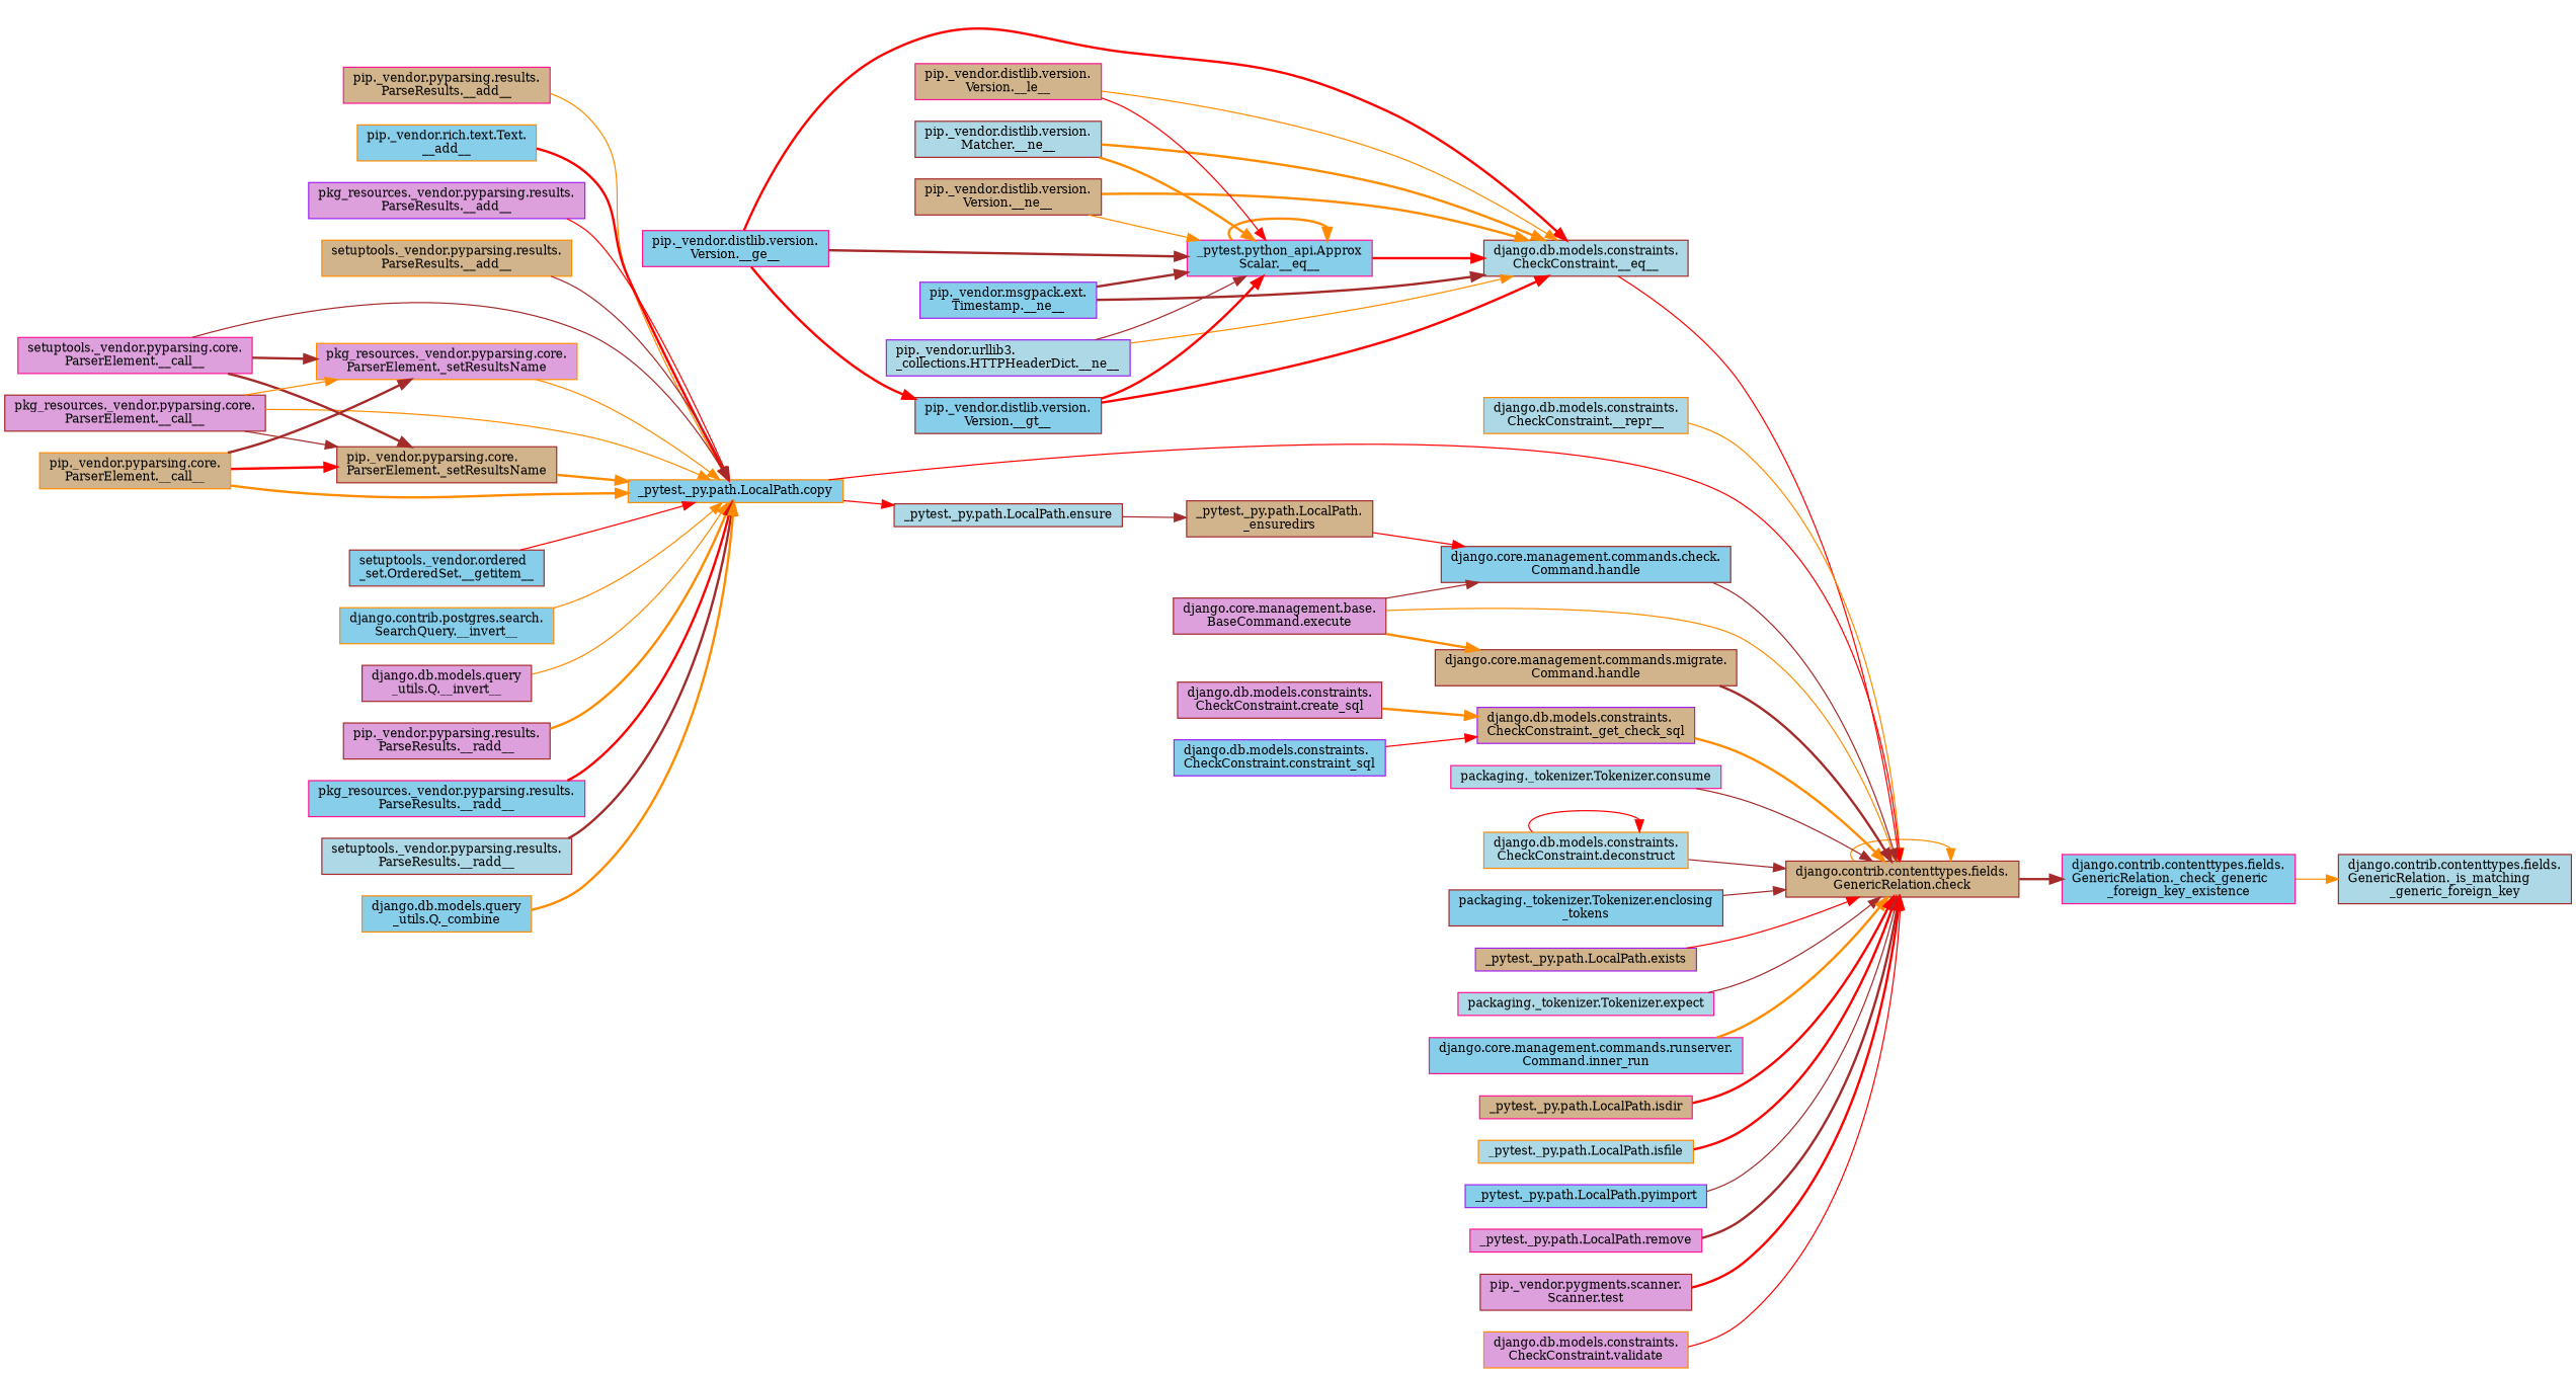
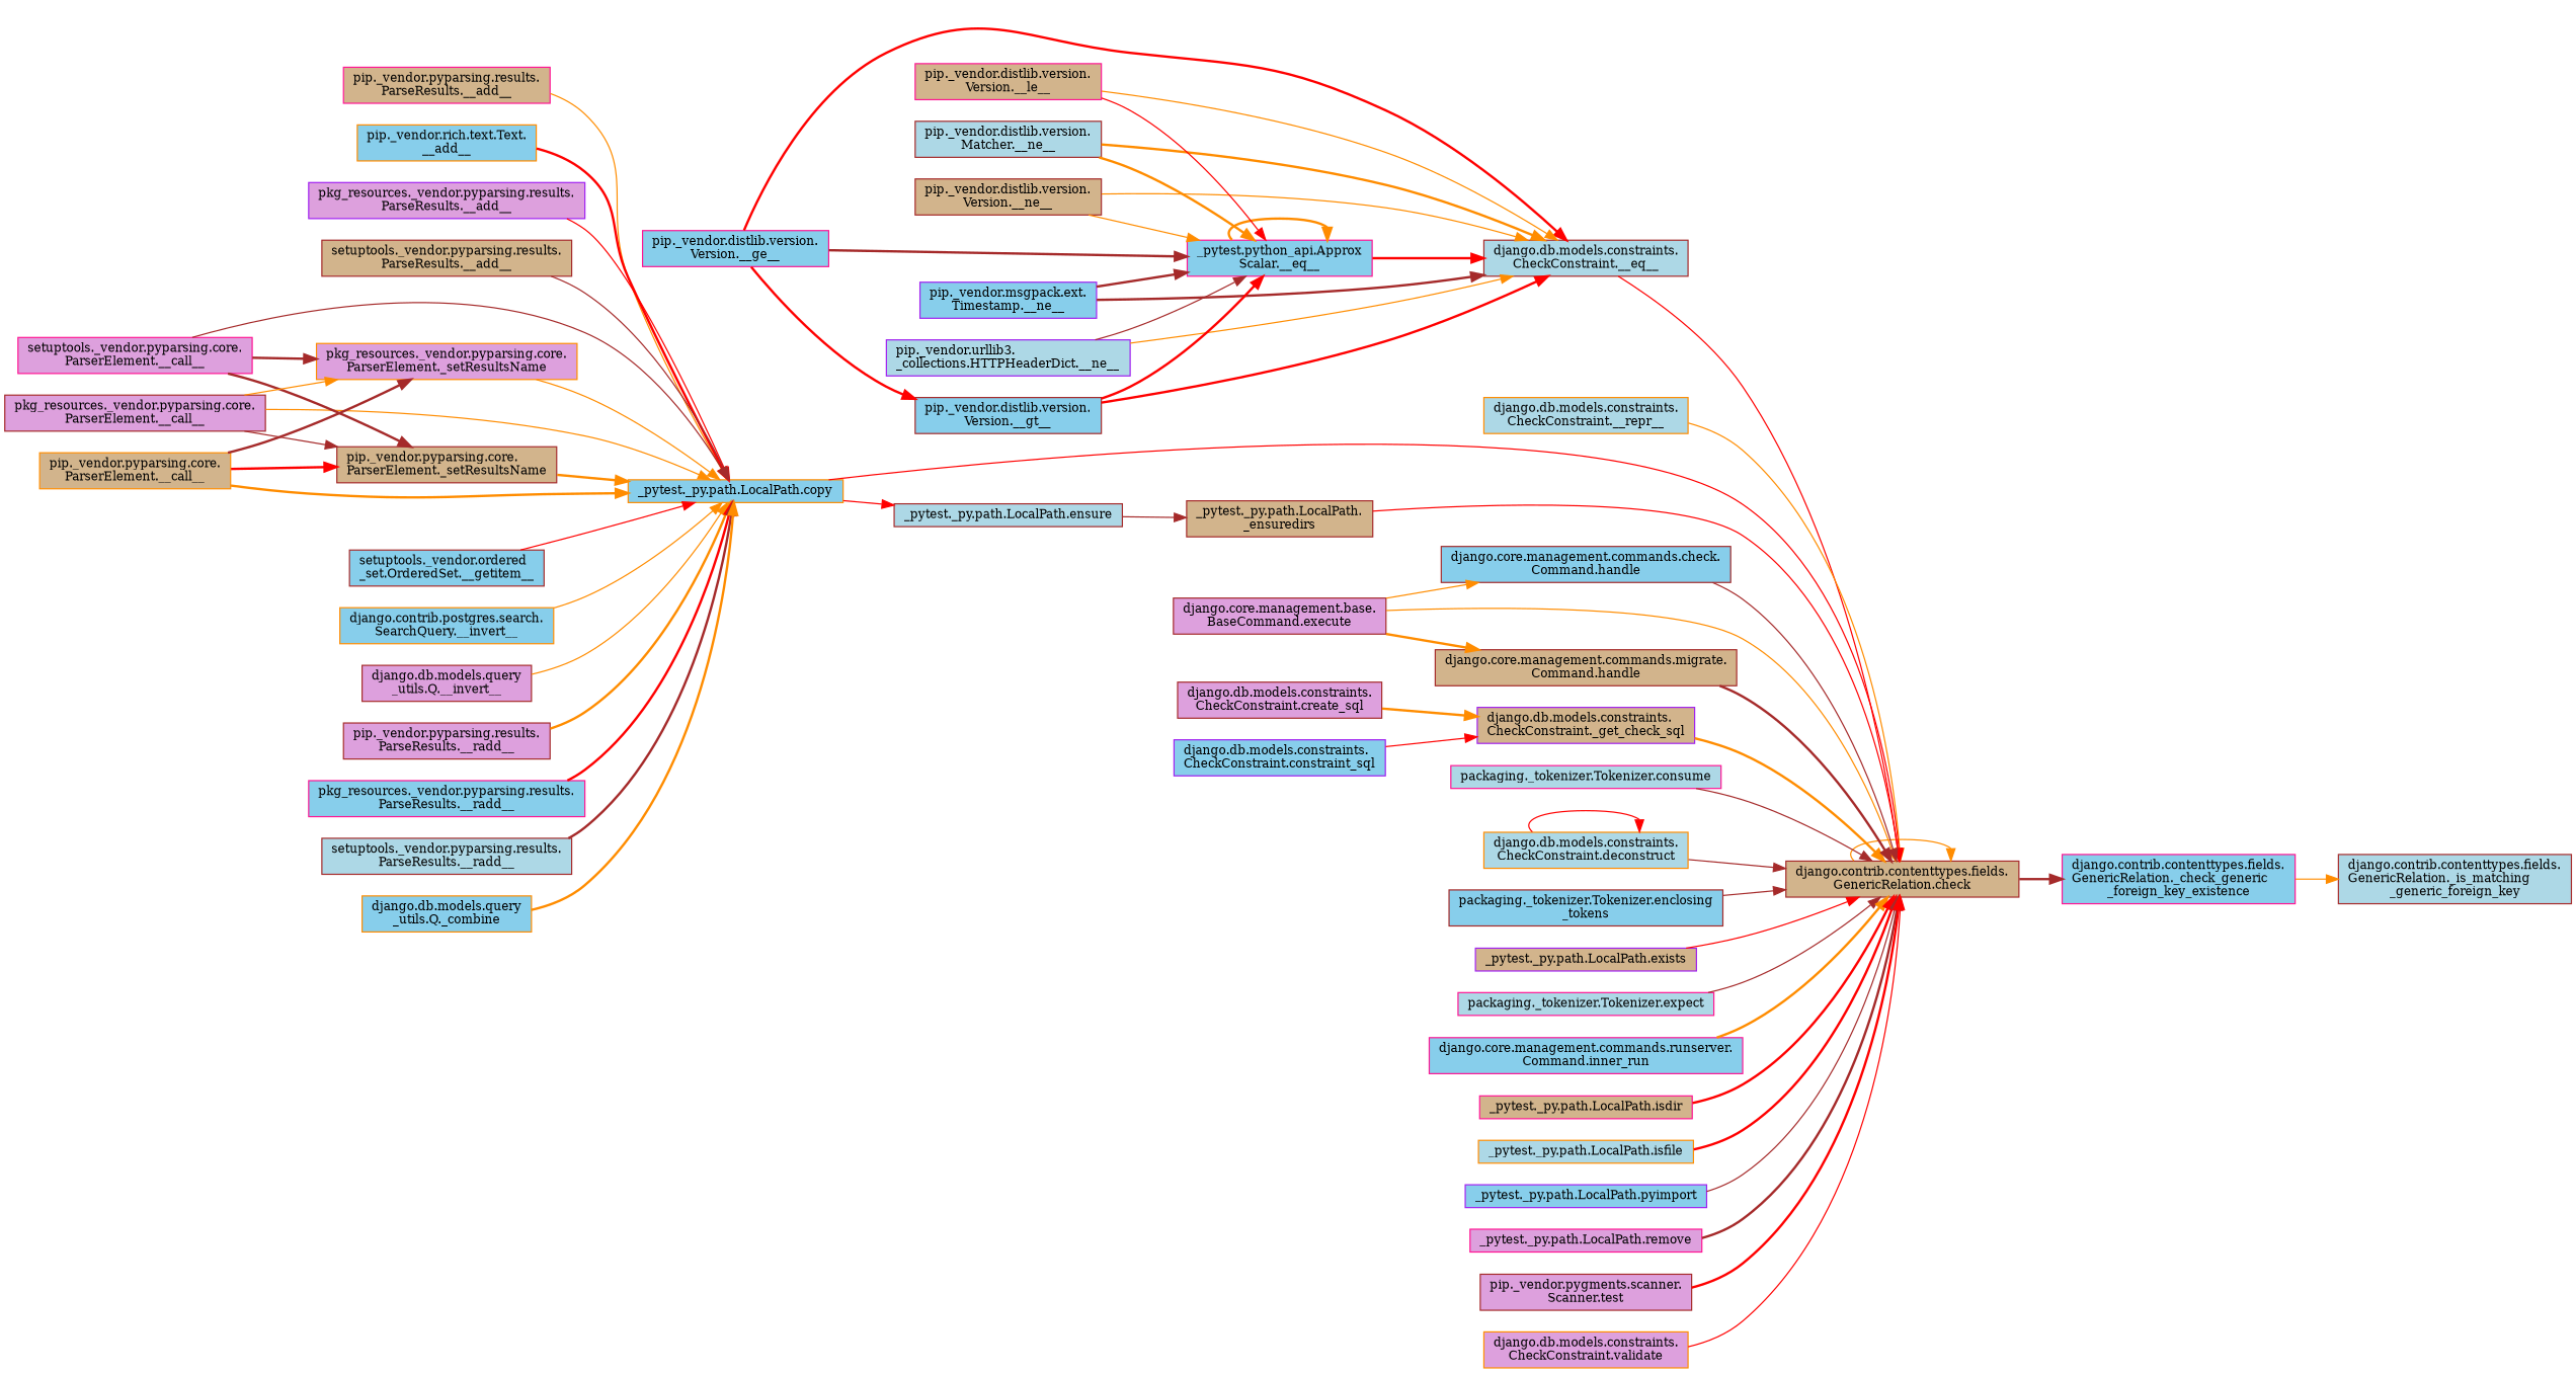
  digraph {
    fontname="DejaVu Serif"
    rankdir=RL
    node [color=brown fillcolor=skyblue fontname="DejaVu Serif" fontsize=10 shape=box style=filled]
    edge [color=darkorange dir=back fontname="DejaVu Serif" fontsize=10 labelfontname=Helvetica labelfontsize=10 style=solid]
    n1 [fillcolor=lightblue fontcolor=black height=0.2 label="django.contrib.contenttypes.fields.\lGenericRelation._is_matching\l_generic_foreign_key" width=0.4]
    n2 [color=deeppink height=0.2 label="django.contrib.contenttypes.fields.\lGenericRelation._check_generic\l_foreign_key_existence" width=0.4]
    n3 [fillcolor=tan height=0.2 label="django.contrib.contenttypes.fields.\lGenericRelation.check" width=0.4]
    n4 [fillcolor=lightblue height=0.2 label="django.db.models.constraints.\lCheckConstraint.__eq__" width=0.4]
    n5 [color=darkorange fillcolor=lightblue height=0.2 label="django.db.models.constraints.\lCheckConstraint.__repr__" width=0.4]
    n6 [fillcolor=tan height=0.2 label="_pytest._py.path.LocalPath.\l_ensuredirs" width=0.4]
    n7 [color=darkorange height=0.2 label="_pytest._py.path.LocalPath.copy" width=0.4]
    n8 [color=purple fillcolor=tan height=0.2 label="django.db.models.constraints.\lCheckConstraint._get_check_sql" width=0.4]
    n9 [color=deeppink fillcolor=lightblue height=0.2 label="packaging._tokenizer.Tokenizer.consume" width=0.4]
    n10 [color=darkorange fillcolor=lightblue height=0.2 label="django.db.models.constraints.\lCheckConstraint.deconstruct" width=0.4]
    n11 [height=0.2 label="packaging._tokenizer.Tokenizer.enclosing\l_tokens" width=0.4]
    n12 [fillcolor=plum height=0.2 label="django.core.management.base.\lBaseCommand.execute" width=0.4]
    n13 [color=purple fillcolor=tan height=0.2 label="_pytest._py.path.LocalPath.exists" width=0.4]
    n14 [color=deeppink fillcolor=lightblue height=0.2 label="packaging._tokenizer.Tokenizer.expect" width=0.4]
    n15 [height=0.2 label="django.core.management.commands.check.\lCommand.handle" width=0.4]
    n16 [fillcolor=tan height=0.2 label="django.core.management.commands.migrate.\lCommand.handle" width=0.4]
    n17 [color=deeppink height=0.2 label="django.core.management.commands.runserver.\lCommand.inner_run" width=0.4]
    n18 [color=deeppink fillcolor=tan height=0.2 label="_pytest._py.path.LocalPath.isdir" width=0.4]
    n19 [color=darkorange fillcolor=lightblue height=0.2 label="_pytest._py.path.LocalPath.isfile" width=0.4]
    n20 [color=purple height=0.2 label="_pytest._py.path.LocalPath.pyimport" width=0.4]
    n21 [color=deeppink fillcolor=plum height=0.2 label="_pytest._py.path.LocalPath.remove" width=0.4]
    n22 [fillcolor=plum height=0.2 label="pip._vendor.pygments.scanner.\lScanner.test" width=0.4]
    n23 [color=darkorange fillcolor=plum height=0.2 label="django.db.models.constraints.\lCheckConstraint.validate" width=0.4]
    n24 [color=deeppink height=0.2 label="_pytest.python_api.Approx\lScalar.__eq__" width=0.4]
    n25 [color=deeppink height=0.2 label="pip._vendor.distlib.version.\lVersion.__ge__" width=0.4]
    n26 [height=0.2 label="pip._vendor.distlib.version.\lVersion.__gt__" width=0.4]
    n27 [color=deeppink fillcolor=tan height=0.2 label="pip._vendor.distlib.version.\lVersion.__le__" width=0.4]
    n28 [fillcolor=lightblue height=0.2 label="pip._vendor.distlib.version.\lMatcher.__ne__" width=0.4]
    n29 [fillcolor=tan height=0.2 label="pip._vendor.distlib.version.\lVersion.__ne__" width=0.4]
    n30 [color=purple height=0.2 label="pip._vendor.msgpack.ext.\lTimestamp.__ne__" width=0.4]
    n31 [color=purple fillcolor=lightblue height=0.2 label="pip._vendor.urllib3.\l_collections.HTTPHeaderDict.__ne__" width=0.4]
    n32 [fillcolor=lightblue height=0.2 label="_pytest._py.path.LocalPath.ensure" width=0.4]
    n33 [color=deeppink fillcolor=tan height=0.2 label="pip._vendor.pyparsing.results.\lParseResults.__add__" width=0.4]
    n34 [color=darkorange height=0.2 label="pip._vendor.rich.text.Text.\l__add__" width=0.4]
    n35 [color=purple fillcolor=plum height=0.2 label="pkg_resources._vendor.pyparsing.results.\lParseResults.__add__" width=0.4]
-   n36 [color=darkorange fillcolor=tan height=0.2 label="setuptools._vendor.pyparsing.results.\lParseResults.__add__" width=0.4]
+   n36 [fillcolor=tan height=0.2 label="setuptools._vendor.pyparsing.results.\lParseResults.__add__" width=0.4]
    n37 [color=darkorange fillcolor=tan height=0.2 label="pip._vendor.pyparsing.core.\lParserElement.__call__" width=0.4]
    n38 [fillcolor=plum height=0.2 label="pkg_resources._vendor.pyparsing.core.\lParserElement.__call__" width=0.4]
    n39 [color=deeppink fillcolor=plum height=0.2 label="setuptools._vendor.pyparsing.core.\lParserElement.__call__" width=0.4]
    n40 [height=0.2 label="setuptools._vendor.ordered\l_set.OrderedSet.__getitem__" width=0.4]
    n41 [color=darkorange height=0.2 label="django.contrib.postgres.search.\lSearchQuery.__invert__" width=0.4]
    n42 [fillcolor=plum height=0.2 label="django.db.models.query\l_utils.Q.__invert__" width=0.4]
    n43 [fillcolor=plum height=0.2 label="pip._vendor.pyparsing.results.\lParseResults.__radd__" width=0.4]
    n44 [color=deeppink height=0.2 label="pkg_resources._vendor.pyparsing.results.\lParseResults.__radd__" width=0.4]
    n45 [fillcolor=lightblue height=0.2 label="setuptools._vendor.pyparsing.results.\lParseResults.__radd__" width=0.4]
    n46 [color=darkorange height=0.2 label="django.db.models.query\l_utils.Q._combine" width=0.4]
    n47 [fillcolor=tan height=0.2 label="pip._vendor.pyparsing.core.\lParserElement._setResultsName" width=0.4]
    n48 [color=darkorange fillcolor=plum height=0.2 label="pkg_resources._vendor.pyparsing.core.\lParserElement._setResultsName" width=0.4]
    n49 [color=purple height=0.2 label="django.db.models.constraints.\lCheckConstraint.constraint_sql" width=0.4]
    n50 [fillcolor=plum height=0.2 label="django.db.models.constraints.\lCheckConstraint.create_sql" width=0.4]
    n1 -> n2
    n2 -> n3 [color=brown style=bold]
    n3 -> n3
    n3 -> n4 [color=red]
    n3 -> n5
-   n15 -> n6 [color=red]
+   n3 -> n6 [color=red]
    n3 -> n7 [color=red]
    n3 -> n8 [style=bold]
    n3 -> n9 [color=brown]
    n3 -> n10 [color=brown]
    n3 -> n11 [color=brown]
    n3 -> n12
    n3 -> n13 [color=red]
    n3 -> n14 [color=brown]
    n3 -> n15 [color=brown]
    n3 -> n16 [color=brown style=bold]
    n3 -> n17 [style=bold]
    n3 -> n18 [color=red style=bold]
    n3 -> n19 [color=red style=bold]
    n3 -> n20 [color=brown]
    n3 -> n21 [color=brown style=bold]
    n3 -> n22 [color=red style=bold]
    n3 -> n23 [color=red]
    n4 -> n24 [color=red style=bold]
    n4 -> n25 [color=red style=bold]
    n4 -> n26 [color=red style=bold]
    n4 -> n27
    n4 -> n28 [style=bold]
-   n4 -> n29 [style=bold]
+   n4 -> n29
    n4 -> n30 [color=brown style=bold]
    n4 -> n31
    n6 -> n32 [color=brown]
    n7 -> n33
    n7 -> n34 [color=red style=bold]
    n7 -> n35 [color=red]
    n7 -> n36 [color=brown]
    n7 -> n37 [style=bold]
    n7 -> n38
    n7 -> n39 [color=brown]
    n7 -> n40 [color=red]
    n7 -> n41
    n7 -> n42
    n7 -> n43 [style=bold]
    n7 -> n44 [color=red style=bold]
    n7 -> n45 [color=brown style=bold]
    n7 -> n46 [style=bold]
    n7 -> n47 [style=bold]
    n7 -> n48
    n8 -> n49 [color=red]
    n8 -> n50 [style=bold]
    n10 -> n10 [color=red]
-   n15 -> n12 [color=brown]
+   n15 -> n12
    n16 -> n12 [style=bold]
    n24 -> n24 [style=bold]
    n24 -> n25 [color=brown style=bold]
    n24 -> n26 [color=red style=bold]
    n24 -> n27 [color=red]
    n24 -> n28 [style=bold]
    n24 -> n29
    n24 -> n30 [color=brown style=bold]
    n24 -> n31 [color=brown]
    n26 -> n25 [color=red style=bold]
    n32 -> n7 [color=red]
    n47 -> n37 [color=red style=bold]
    n47 -> n38 [color=brown]
    n47 -> n39 [color=brown style=bold]
    n48 -> n37 [color=brown style=bold]
    n48 -> n38
    n48 -> n39 [color=brown style=bold]
  }
